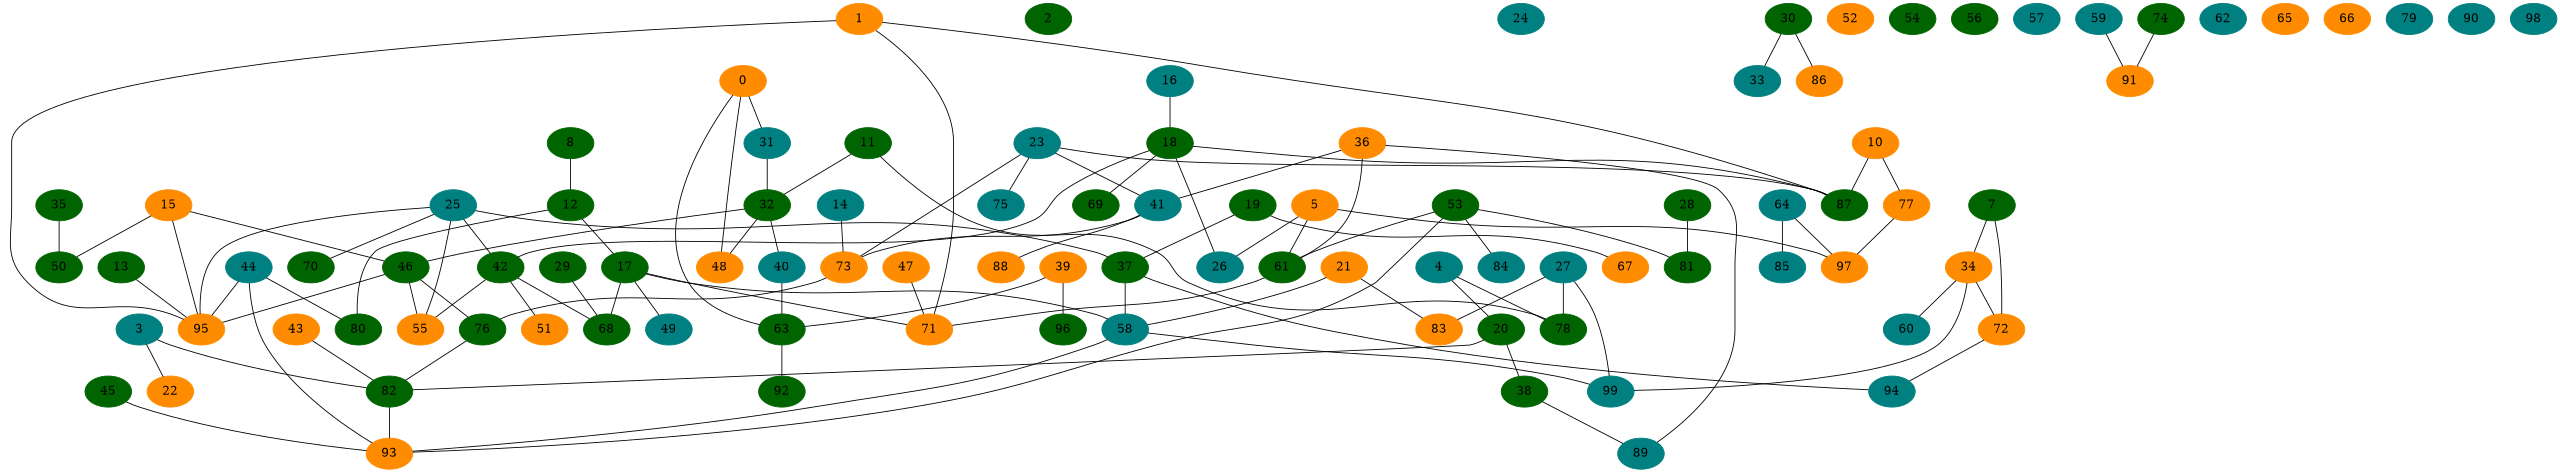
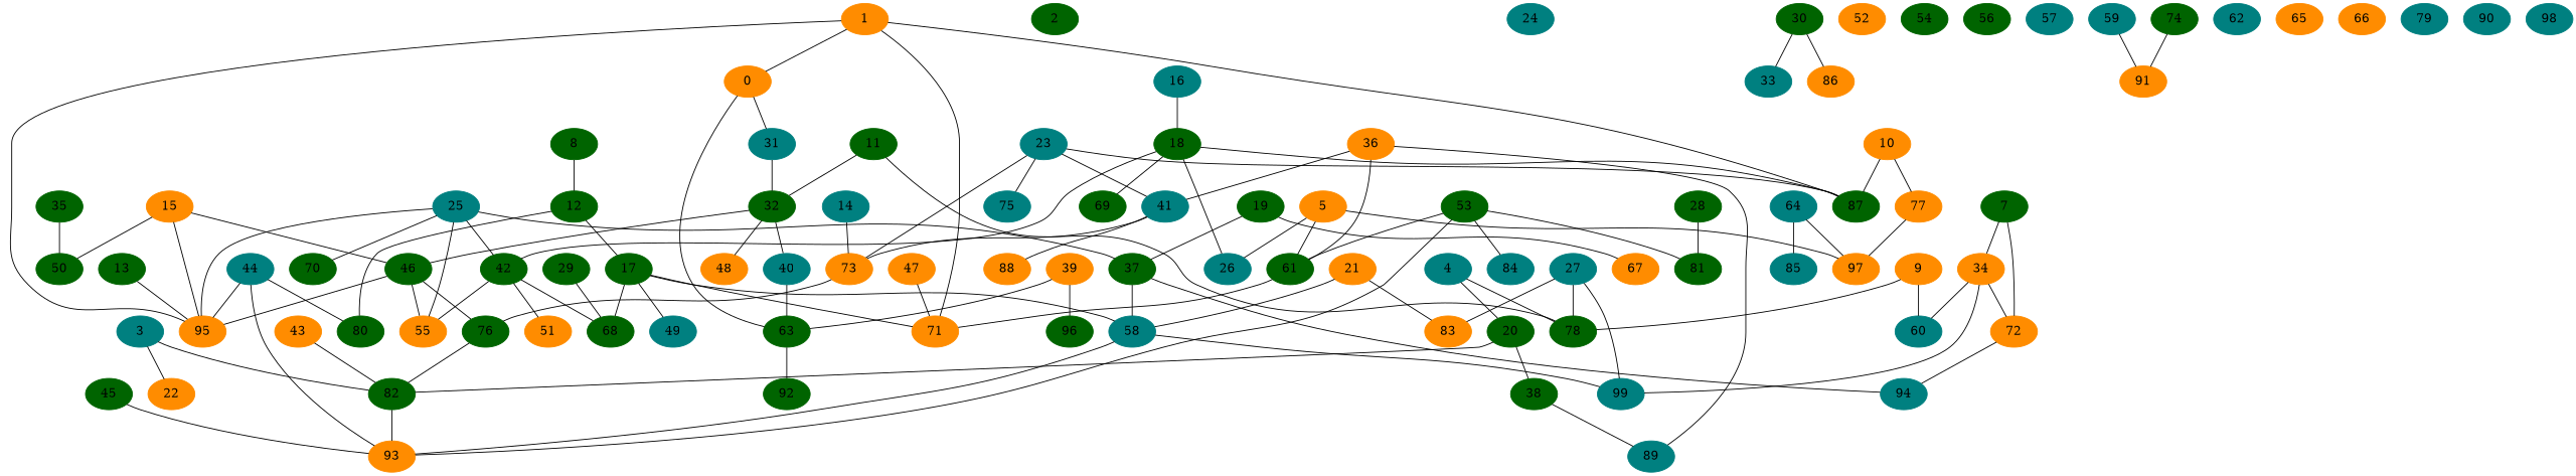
  graph {
    node [color=darkgreen style=filled]
    1 [color=darkorange]
    n2 [color=darkorange label=0]
    71 [color=darkorange]
    87
    95 [color=darkorange]
    31 [color=teal]
    63
    2
    3 [color=teal]
    22 [color=darkorange]
    82
    93 [color=darkorange]
    4 [color=teal]
    20
    78
    38
    5 [color=darkorange]
    26 [color=teal]
    61
    97 [color=darkorange]
    32
    92
    34 [color=darkorange]
    7
    72 [color=darkorange]
    60 [color=teal]
    99 [color=teal]
    94 [color=teal]
    8
    12
    17
    80
+   9 [color=darkorange]
    10 [color=darkorange]
    77 [color=darkorange]
    11
    46
    40 [color=teal]
    48 [color=darkorange]
    49 [color=teal]
    58 [color=teal]
    68
    13
    14 [color=teal]
    73 [color=darkorange]
    76
    15 [color=darkorange]
    50
    55 [color=darkorange]
    16 [color=teal]
    18
    42
    69
    51 [color=darkorange]
    19
    37
    67 [color=darkorange]
    89 [color=teal]
    21 [color=darkorange]
    83 [color=darkorange]
    23 [color=teal]
    41 [color=teal]
    75 [color=teal]
    88 [color=darkorange]
    24 [color=teal]
    25 [color=teal]
    70
    27 [color=teal]
    28
    81
    29
    33 [color=teal]
    30
    86 [color=darkorange]
    35
    36 [color=darkorange]
    39 [color=darkorange]
    96
    43 [color=darkorange]
    44 [color=teal]
    45
    47 [color=darkorange]
    52 [color=darkorange]
    53
    84 [color=teal]
    54
    56
    57 [color=teal]
    59 [color=teal]
    91 [color=darkorange]
    62 [color=teal]
    64 [color=teal]
    85 [color=teal]
    65 [color=darkorange]
    66 [color=darkorange]
    74
    79 [color=teal]
    90 [color=teal]
    98 [color=teal]
-   48 -- n2
+   1 -- n2
    1 -- 71
    1 -- 87
    1 -- 95
    n2 -- 31
    n2 -- 63
    31 -- 32
    63 -- 92
    3 -- 22
    3 -- 82
    82 -- 93
    4 -- 20
    4 -- 78
    20 -- 82
    20 -- 38
    38 -- 89
    5 -- 26
    5 -- 61
    5 -- 97
    61 -- 71
    32 -- 46
    32 -- 40
    32 -- 48
    34 -- 72
    34 -- 60
    34 -- 99
    7 -- 34
    7 -- 72
    72 -- 94
    8 -- 12
    12 -- 17
    12 -- 80
    17 -- 71
    17 -- 49
    17 -- 58
    17 -- 68
+   9 -- 78
+   9 -- 60
    10 -- 87
    10 -- 77
    77 -- 97
    11 -- 78
    11 -- 32
    46 -- 95
    46 -- 76
    46 -- 55
    40 -- 63
    58 -- 93
    58 -- 99
    13 -- 95
    14 -- 73
    73 -- 76
    76 -- 82
    15 -- 95
    15 -- 46
    15 -- 50
    16 -- 18
    18 -- 87
    18 -- 26
    18 -- 42
    18 -- 69
    42 -- 68
    42 -- 55
    42 -- 51
    19 -- 37
    19 -- 67
    37 -- 94
    37 -- 58
    21 -- 58
    21 -- 83
    23 -- 87
    23 -- 73
    23 -- 41
    23 -- 75
    41 -- 73
    41 -- 88
    25 -- 95
    25 -- 55
    25 -- 42
    25 -- 37
    25 -- 70
    27 -- 78
    27 -- 99
    27 -- 83
    28 -- 81
    29 -- 68
    30 -- 33
    30 -- 86
    35 -- 50
    36 -- 61
    36 -- 89
    36 -- 41
    39 -- 63
    39 -- 96
    43 -- 82
    44 -- 95
    44 -- 93
    44 -- 80
    45 -- 93
    47 -- 71
    53 -- 93
    53 -- 61
    53 -- 81
    53 -- 84
    59 -- 91
    64 -- 97
    64 -- 85
    74 -- 91
  }
